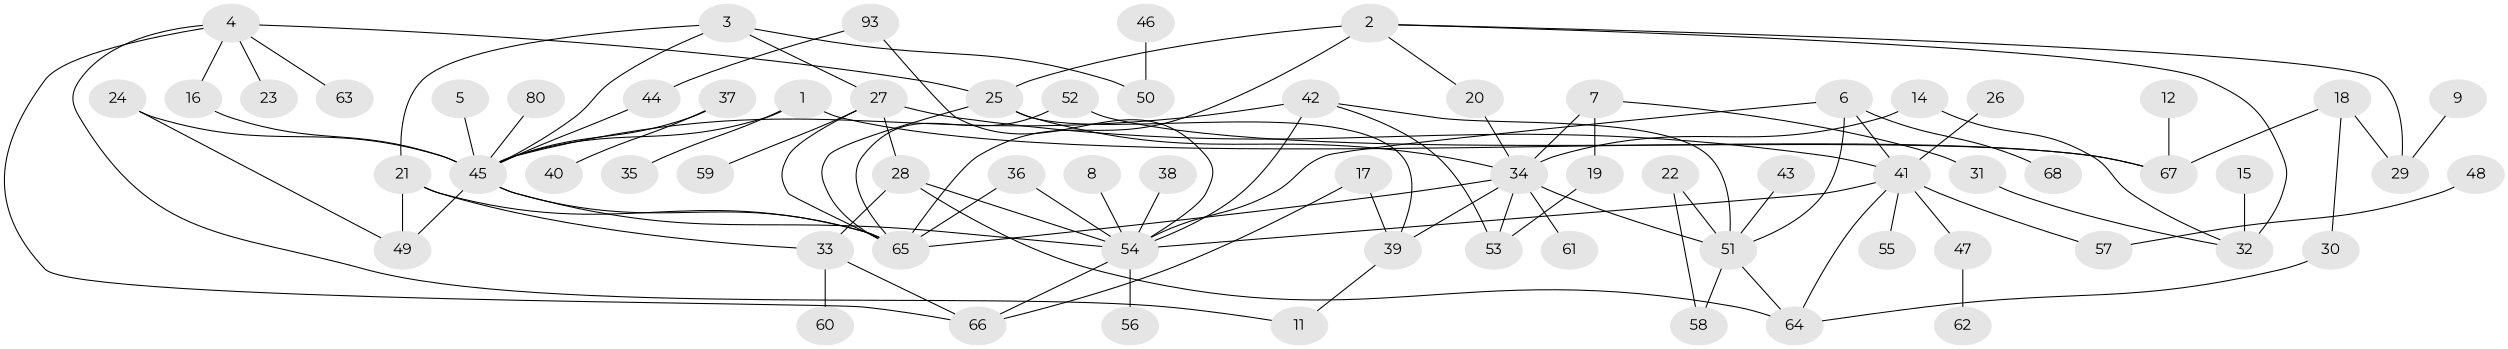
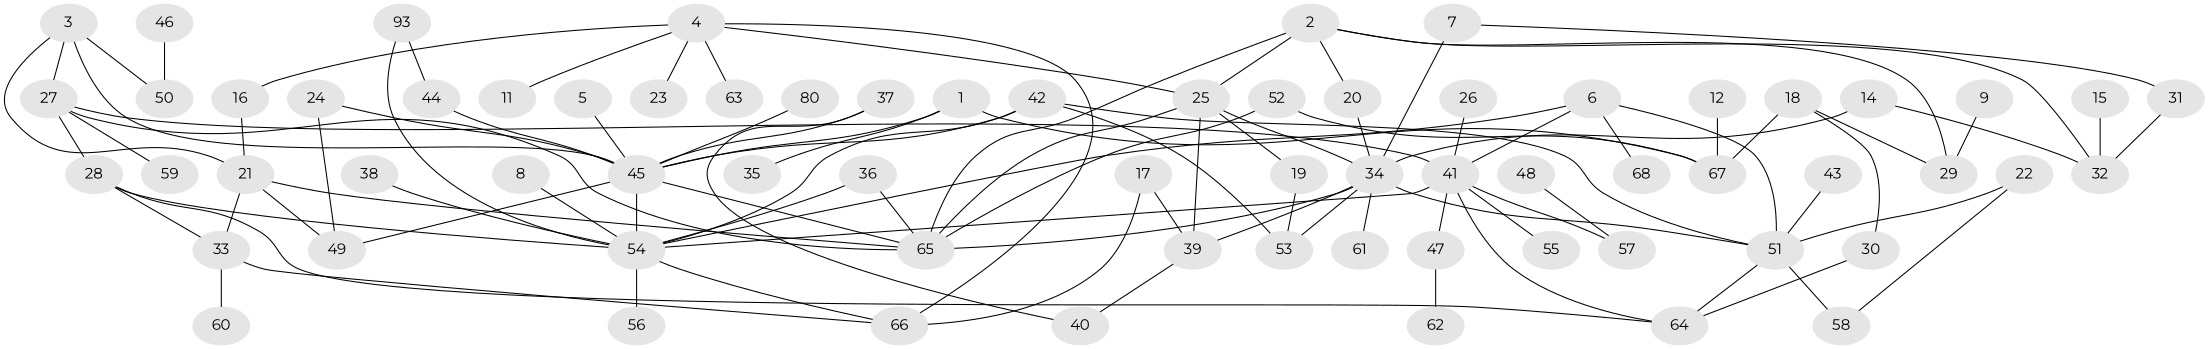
  graph {
    fontname=Montserrat
    node [color=gray90 fontname=Montserrat style=filled]
    edge [fontname=Montserrat weight=1.0]
    1
    35
    45
    67
    65
    54
    49
    2
    20
    25
    29
    32
    34
    39
    3
    21
    27
    50
    33
    41
    28
    59
    4
    11
    16
    23
    63
    66
    36
    5
    6
    51
    68
    64
    47
    55
    57
    58
    56
    7
    19
    31
    53
    61
    8
    9
    n47 [label=80]
    12
    n49 [label=93]
    44
    14
    15
    17
    40
    18
    30
    60
    22
    24
    26
    37
    38
    62
    42
    43
    46
    48
    52
    1 -- 35
    1 -- 45
    1 -- 67
    45 -- 65
    45 -- 54 [weight=2.0]
    45 -- 49
    54 -- 66
    54 -- 56
    2 -- 65 [weight=2.0]
    2 -- 20
    2 -- 25
    2 -- 29
    2 -- 32
    20 -- 34
    25 -- 65
    25 -- 34
    25 -- 39
    34 -- 65
    34 -- 39
    34 -- 51
    34 -- 53
    34 -- 61
-   39 -- 11
+   39 -- 40
    3 -- 45
    3 -- 21
    3 -- 27
    3 -- 50
    21 -- 65
    21 -- 49
    21 -- 33
    27 -- 65
    27 -- 41
    27 -- 28
    27 -- 59
    33 -- 66
    33 -- 60
    41 -- 54 [weight=2.0]
    41 -- 64
    41 -- 47
    41 -- 55
    41 -- 57
    28 -- 54
    28 -- 33
    28 -- 64
    4 -- 25
    4 -- 11
    4 -- 16
    4 -- 23
    4 -- 63
    4 -- 66
-   16 -- 45
+   16 -- 21
    36 -- 65
    36 -- 54
    5 -- 45
    6 -- 54
    6 -- 41
    6 -- 51
    6 -- 68
    51 -- 64
    51 -- 58
    47 -- 62
    7 -- 34
-   7 -- 19
+   25 -- 19
    7 -- 31
    19 -- 53
    31 -- 32
    8 -- 54
    9 -- 29
    n47 -- 45
    12 -- 67
    n49 -- 54
    n49 -- 44
    44 -- 45
    14 -- 32
    14 -- 34
    15 -- 32 [weight=2.0]
    17 -- 39
    17 -- 66
    18 -- 67
    18 -- 29
    18 -- 30
    30 -- 64
    22 -- 51
    22 -- 58
    24 -- 45
    24 -- 49
    26 -- 41
    37 -- 45
    37 -- 40
    38 -- 54
    42 -- 45
    42 -- 54
    42 -- 51
    42 -- 53
    43 -- 51
    46 -- 50
    48 -- 57
    52 -- 67
    52 -- 65
  }
